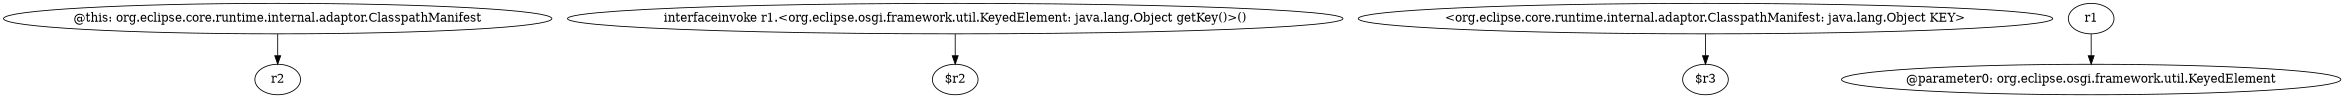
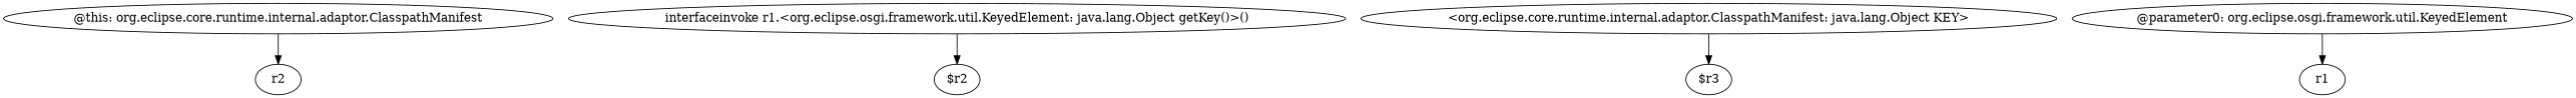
  digraph {
    n1 [label="@this: org.eclipse.core.runtime.internal.adaptor.ClasspathManifest"]
    n2 [label=r2]
    n3 [label="interfaceinvoke r1.<org.eclipse.osgi.framework.util.KeyedElement: java.lang.Object getKey()>()"]
    n4 [label="$r2"]
    n5 [label="<org.eclipse.core.runtime.internal.adaptor.ClasspathManifest: java.lang.Object KEY>"]
    n6 [label="$r3"]
    n7 [label="@parameter0: org.eclipse.osgi.framework.util.KeyedElement"]
    n8 [label=r1]
    n1 -> n2
    n3 -> n4
    n5 -> n6
-   n8 -> n7
+   n7 -> n8
  }
